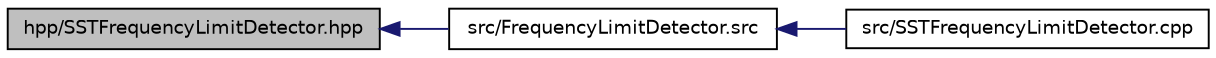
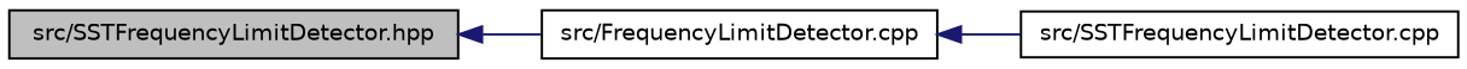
  digraph {
    rankdir=LR
    node [color=black fillcolor=white fontname=Helvetica fontsize=10 shape=record style=filled]
    edge [color=midnightblue dir=back fontname=Helvetica fontsize=10 labelfontname=Helvetica labelfontsize=10 style=solid]
-   n1 [fillcolor=grey75 fontcolor=black height=0.2 label="hpp/SSTFrequencyLimitDetector.hpp" width=0.4]
-   n2 [height=0.2 label="src/FrequencyLimitDetector.src" width=0.4]
+   n1 [fillcolor=grey75 fontcolor=black height=0.2 label="src/SSTFrequencyLimitDetector.hpp" width=0.4]
+   n2 [height=0.2 label="src/FrequencyLimitDetector.cpp" width=0.4]
    n3 [height=0.2 label="src/SSTFrequencyLimitDetector.cpp" width=0.4]
    n1 -> n2
    n2 -> n3
  }
